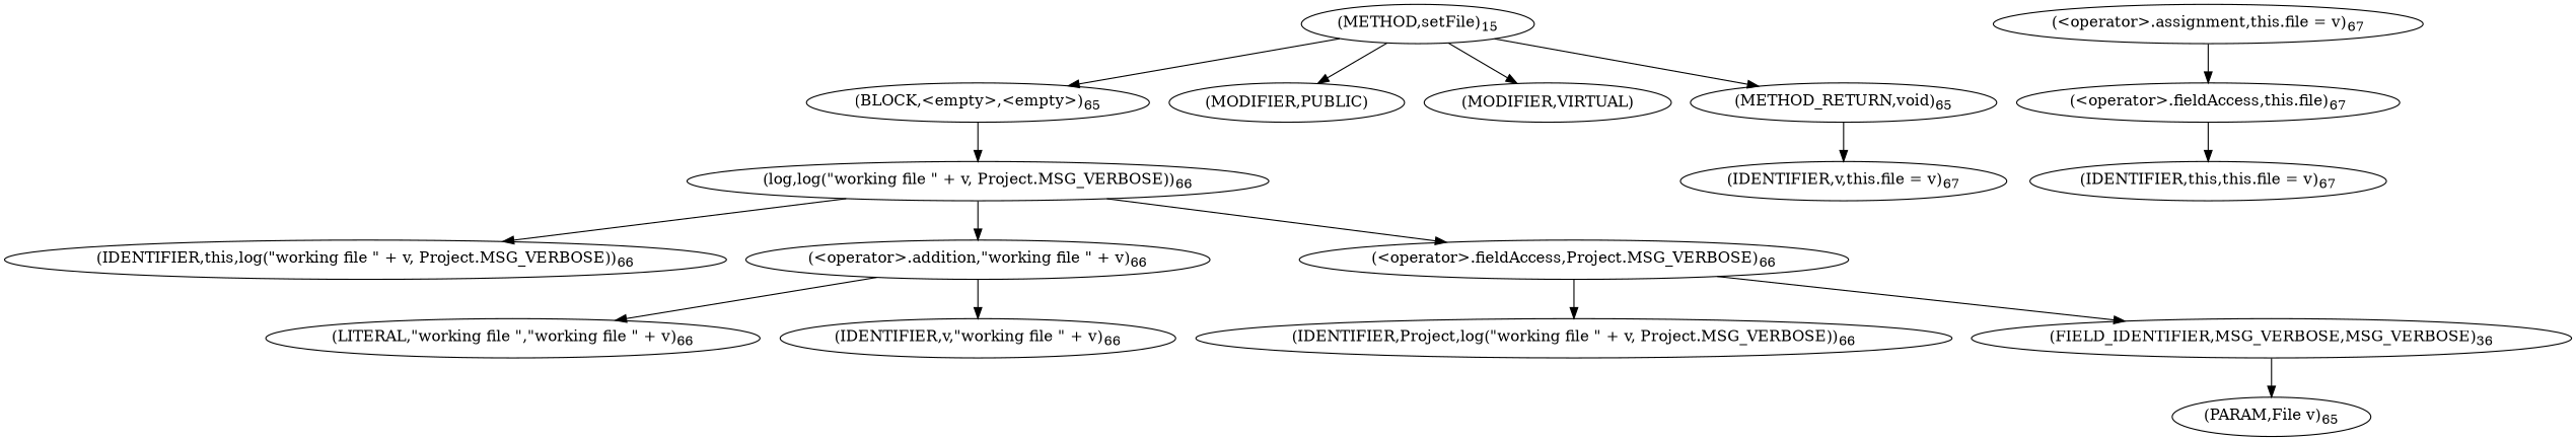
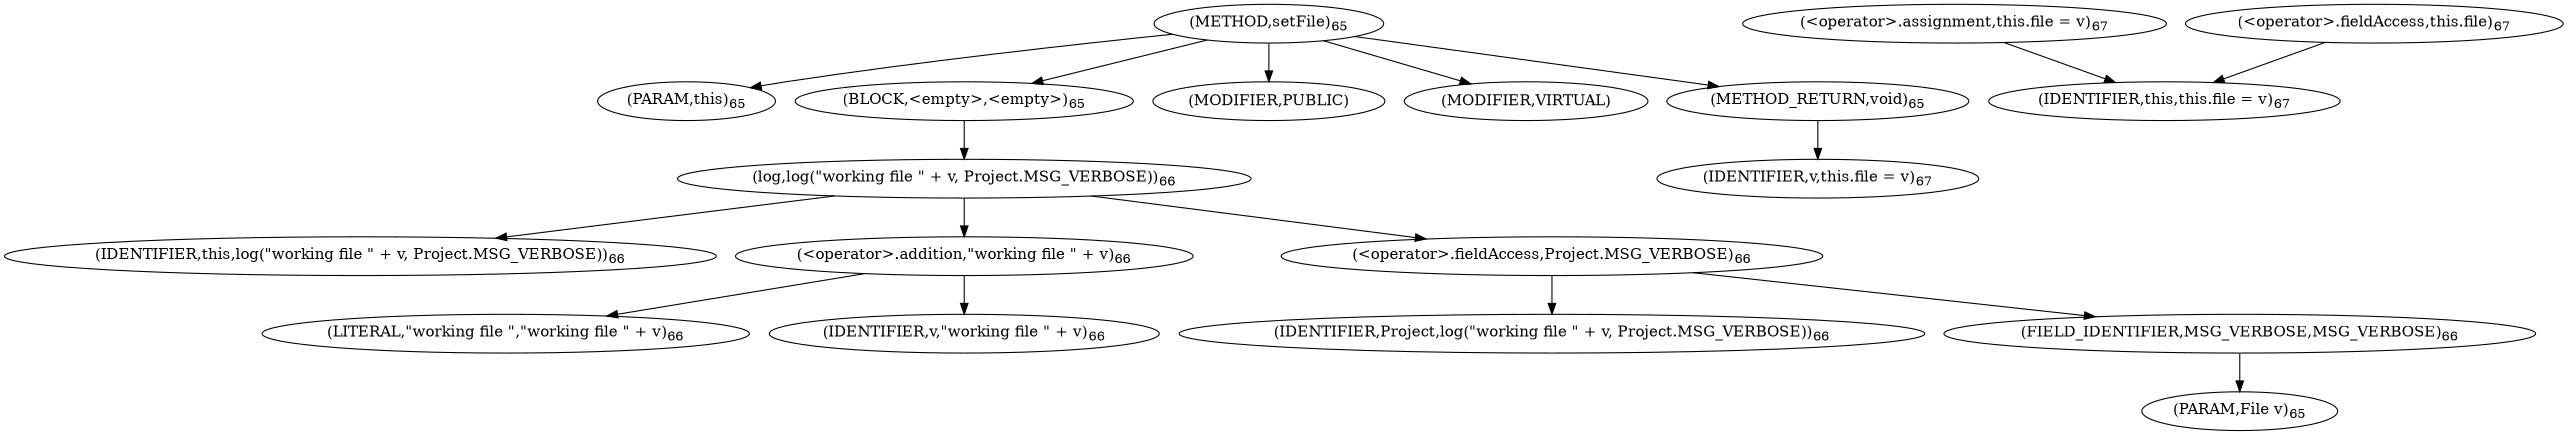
  digraph {
-   n1 [label=<(METHOD,setFile)<SUB>15</SUB>>]
+   n1 [label=<(METHOD,setFile)<SUB>65</SUB>>]
+   n2 [label=<(PARAM,this)<SUB>65</SUB>>]
    n3 [label=<(BLOCK,&lt;empty&gt;,&lt;empty&gt;)<SUB>65</SUB>>]
    n4 [label=<(MODIFIER,PUBLIC)>]
    n5 [label=<(MODIFIER,VIRTUAL)>]
    n6 [label=<(METHOD_RETURN,void)<SUB>65</SUB>>]
    n7 [label=<(PARAM,File v)<SUB>65</SUB>>]
    n8 [label=<(log,log(&quot;working file &quot; + v, Project.MSG_VERBOSE))<SUB>66</SUB>>]
    n9 [label=<(IDENTIFIER,v,this.file = v)<SUB>67</SUB>>]
    n10 [label=<(IDENTIFIER,this,log(&quot;working file &quot; + v, Project.MSG_VERBOSE))<SUB>66</SUB>>]
    n11 [label=<(&lt;operator&gt;.addition,&quot;working file &quot; + v)<SUB>66</SUB>>]
    n12 [label=<(&lt;operator&gt;.fieldAccess,Project.MSG_VERBOSE)<SUB>66</SUB>>]
    n13 [label=<(&lt;operator&gt;.assignment,this.file = v)<SUB>67</SUB>>]
    n14 [label=<(&lt;operator&gt;.fieldAccess,this.file)<SUB>67</SUB>>]
    n15 [label=<(LITERAL,&quot;working file &quot;,&quot;working file &quot; + v)<SUB>66</SUB>>]
    n16 [label=<(IDENTIFIER,v,&quot;working file &quot; + v)<SUB>66</SUB>>]
    n17 [label=<(IDENTIFIER,Project,log(&quot;working file &quot; + v, Project.MSG_VERBOSE))<SUB>66</SUB>>]
-   n18 [label=<(FIELD_IDENTIFIER,MSG_VERBOSE,MSG_VERBOSE)<SUB>36</SUB>>]
+   n18 [label=<(FIELD_IDENTIFIER,MSG_VERBOSE,MSG_VERBOSE)<SUB>66</SUB>>]
    n19 [label=<(IDENTIFIER,this,this.file = v)<SUB>67</SUB>>]
+   n1 -> n2
    n1 -> n3
    n1 -> n4
    n1 -> n5
    n1 -> n6
    n3 -> n8
    n6 -> n9
    n8 -> n10
    n8 -> n11
    n8 -> n12
    n11 -> n15
    n11 -> n16
    n12 -> n17
    n12 -> n18
-   n13 -> n14
+   n13 -> n19
    n14 -> n19
    n18 -> n7
  }
